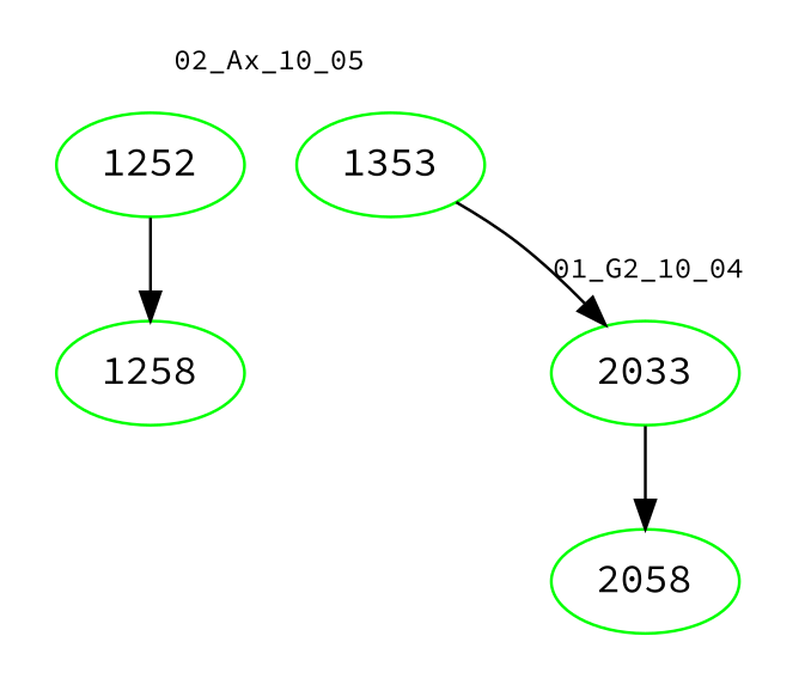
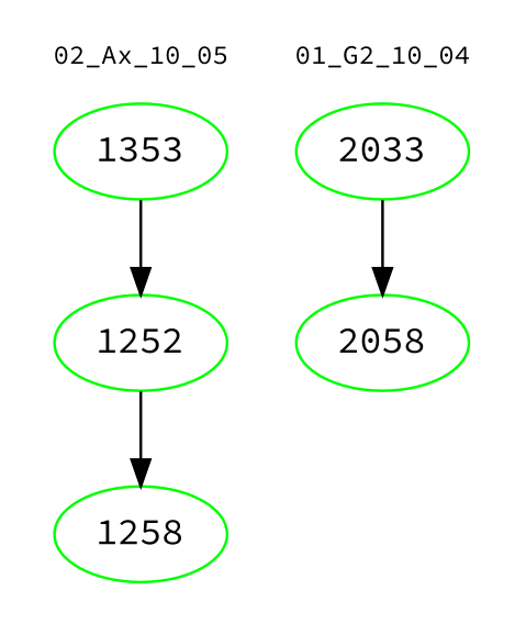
  digraph {
    fontname="Source Code Pro"
    node [color=green fontname="Source Code Pro"]
    edge [color=black fontname="Source Code Pro"]
    n1 [label=1353]
    n2 [label=1252]
    n3 [label=1258]
    n4 [label=2033]
    n5 [label=2058]
    subgraph cluster_1 {
      color=white
      fontsize=10
      label="02_Ax_10_05"
      n1
      n2
      n3
    }
    subgraph cluster_2 {
      color=white
      fontsize=10
      label="01_G2_10_04"
      n4
      n5
    }
-   n1 -> n4
+   n1 -> n2
    n2 -> n3
    n4 -> n5
  }
